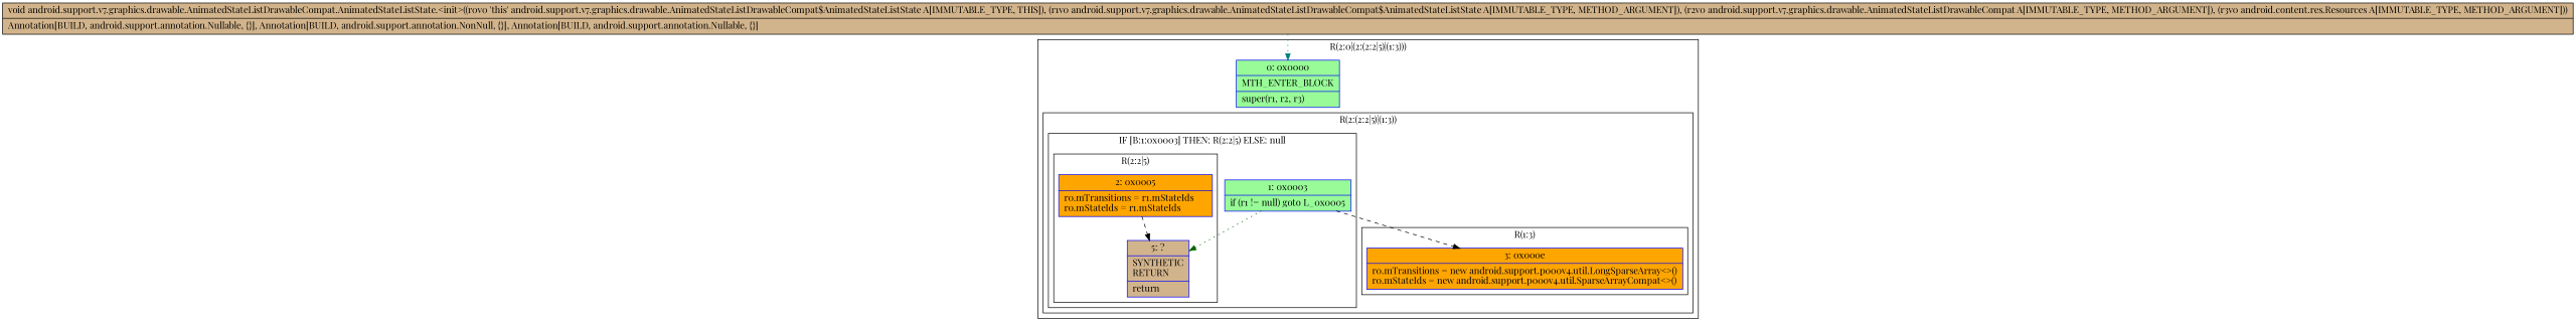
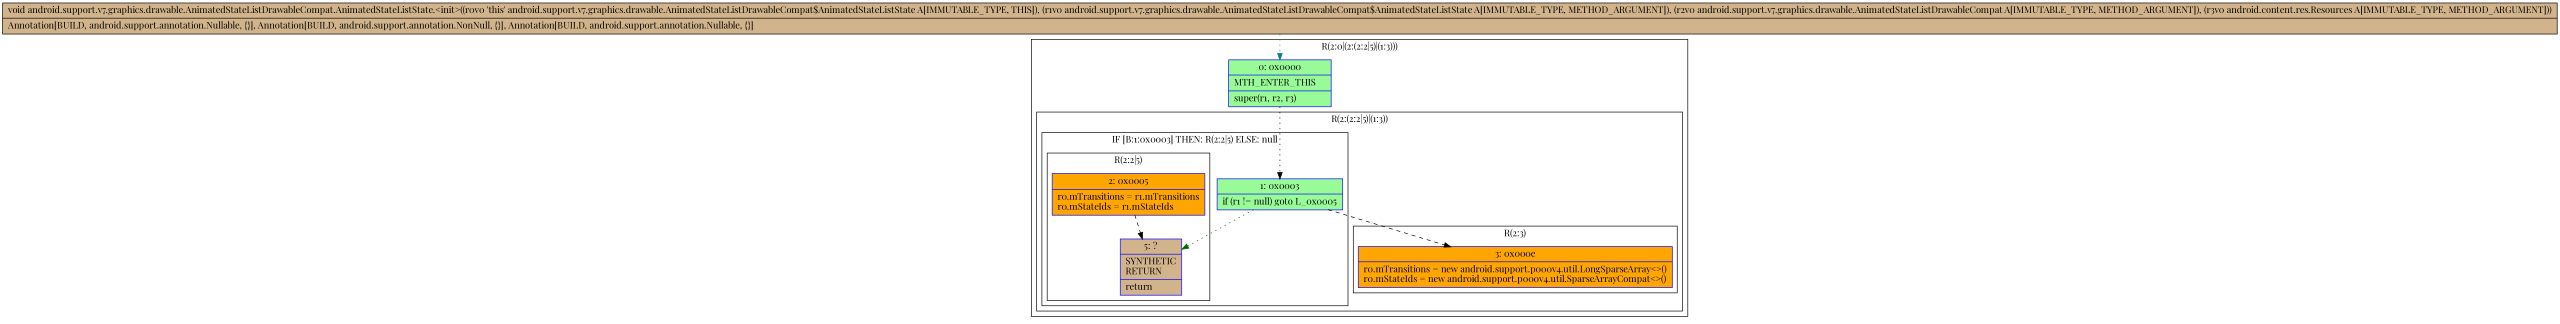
  digraph {
    fontname="Playfair Display"
    node [color=blue fillcolor=orange fontname="Playfair Display" shape=record style=filled]
    edge [color=black fontname="Playfair Display" style=dotted]
-   n1 [label="{2\:\ 0x0005|r0.mTransitions = r1.mStateIds\lr0.mStateIds = r1.mStateIds\l}"]
+   n1 [label="{2\:\ 0x0005|r0.mTransitions = r1.mTransitions\lr0.mStateIds = r1.mStateIds\l}"]
    n2 [fillcolor=tan label="{5\:\ ?|SYNTHETIC\lRETURN\l|return\l}"]
    n3 [fillcolor=palegreen label="{1\:\ 0x0003|if (r1 != null) goto L_0x0005\l}"]
    n4 [label="{3\:\ 0x000e|r0.mTransitions = new android.support.p000v4.util.LongSparseArray\<\>()\lr0.mStateIds = new android.support.p000v4.util.SparseArrayCompat\<\>()\l}"]
-   n5 [fillcolor=palegreen label="{0\:\ 0x0000|MTH_ENTER_BLOCK\l|super(r1, r2, r3)\l}"]
+   n5 [fillcolor=palegreen label="{0\:\ 0x0000|MTH_ENTER_THIS\l|super(r1, r2, r3)\l}"]
    n6 [fillcolor=tan label="{void android.support.v7.graphics.drawable.AnimatedStateListDrawableCompat.AnimatedStateListState.\<init\>((r0v0 'this' android.support.v7.graphics.drawable.AnimatedStateListDrawableCompat$AnimatedStateListState A[IMMUTABLE_TYPE, THIS]), (r1v0 android.support.v7.graphics.drawable.AnimatedStateListDrawableCompat$AnimatedStateListState A[IMMUTABLE_TYPE, METHOD_ARGUMENT]), (r2v0 android.support.v7.graphics.drawable.AnimatedStateListDrawableCompat A[IMMUTABLE_TYPE, METHOD_ARGUMENT]), (r3v0 android.content.res.Resources A[IMMUTABLE_TYPE, METHOD_ARGUMENT]))  | Annotation[BUILD, android.support.annotation.Nullable, \{\}], Annotation[BUILD, android.support.annotation.NonNull, \{\}], Annotation[BUILD, android.support.annotation.Nullable, \{\}]\l}" color=""]
    subgraph cluster_1 {
      label="R(2:0|(2:(2:2|5)|(1:3)))"
      n5
      subgraph cluster_2 {
        label="R(2:(2:2|5)|(1:3))"
        subgraph cluster_3 {
          label="IF [B:1:0x0003] THEN: R(2:2|5) ELSE: null"
          n3
          subgraph cluster_4 {
            label="R(2:2|5)"
            n1
            n2
          }
        }
        subgraph cluster_5 {
-         label="R(1:3)"
+         label="R(2:3)"
          n4
        }
      }
    }
    n1 -> n2 [style=dashed]
    n3 -> n2 [color=darkgreen]
    n3 -> n4 [style=dashed]
+   n5 -> n3
    n6 -> n5 [color=teal]
  }
